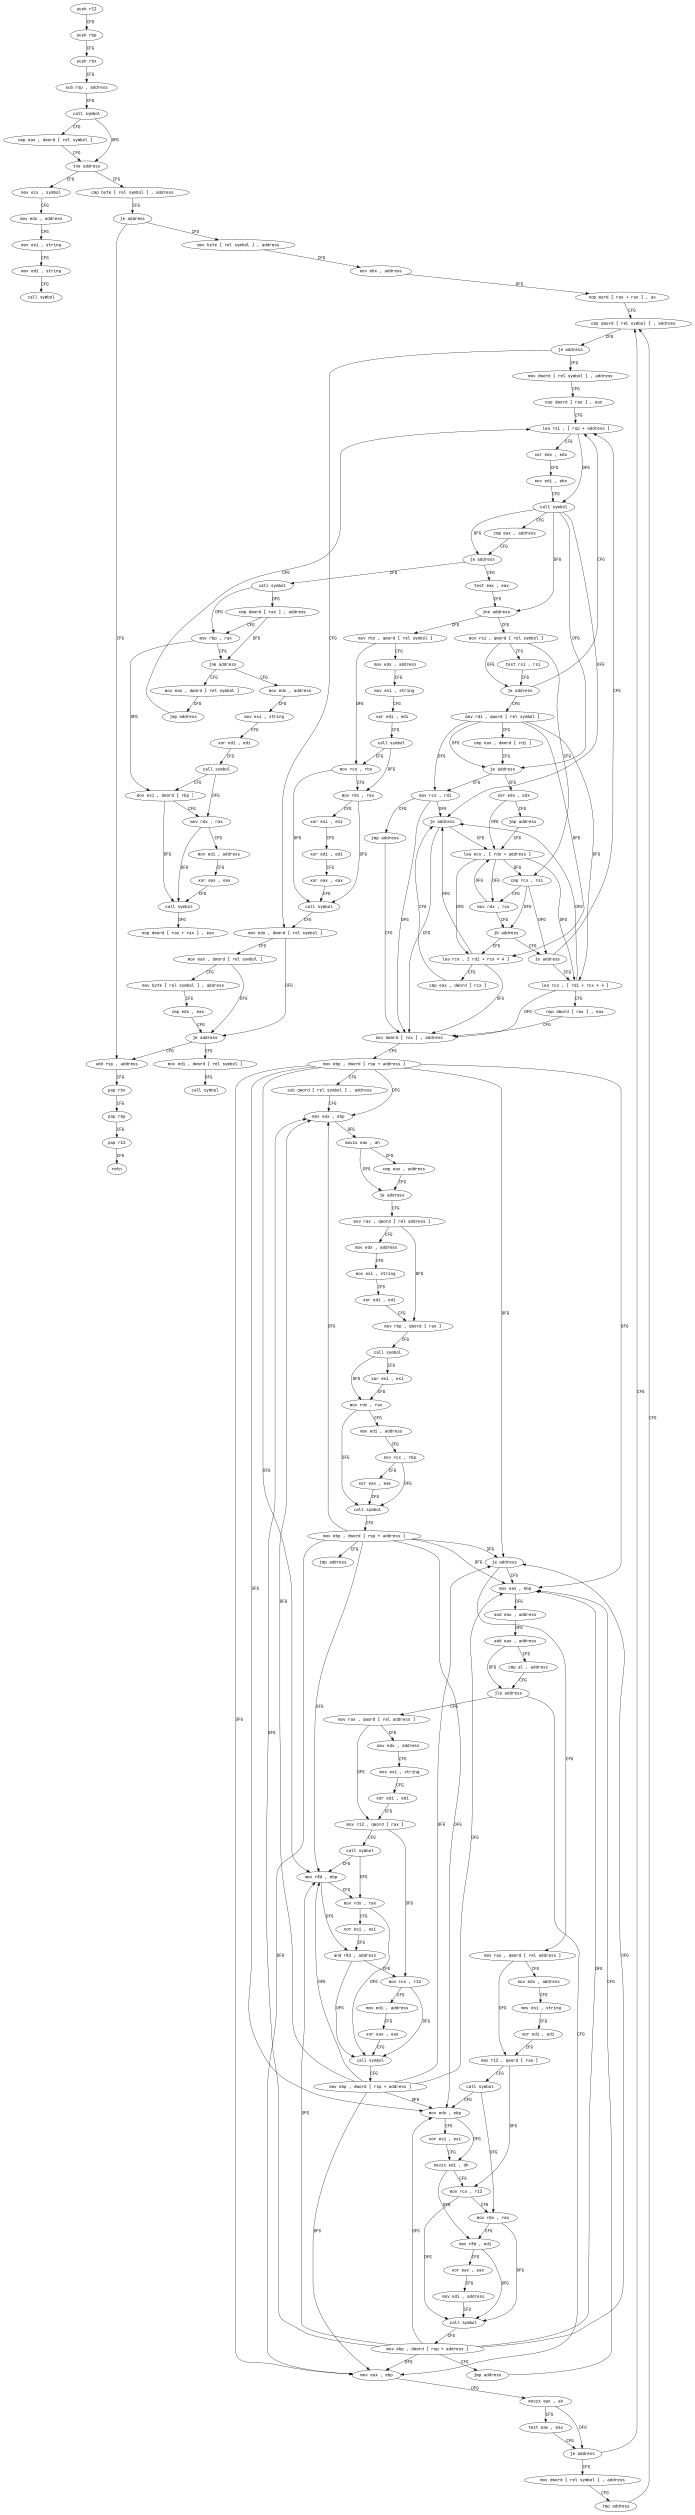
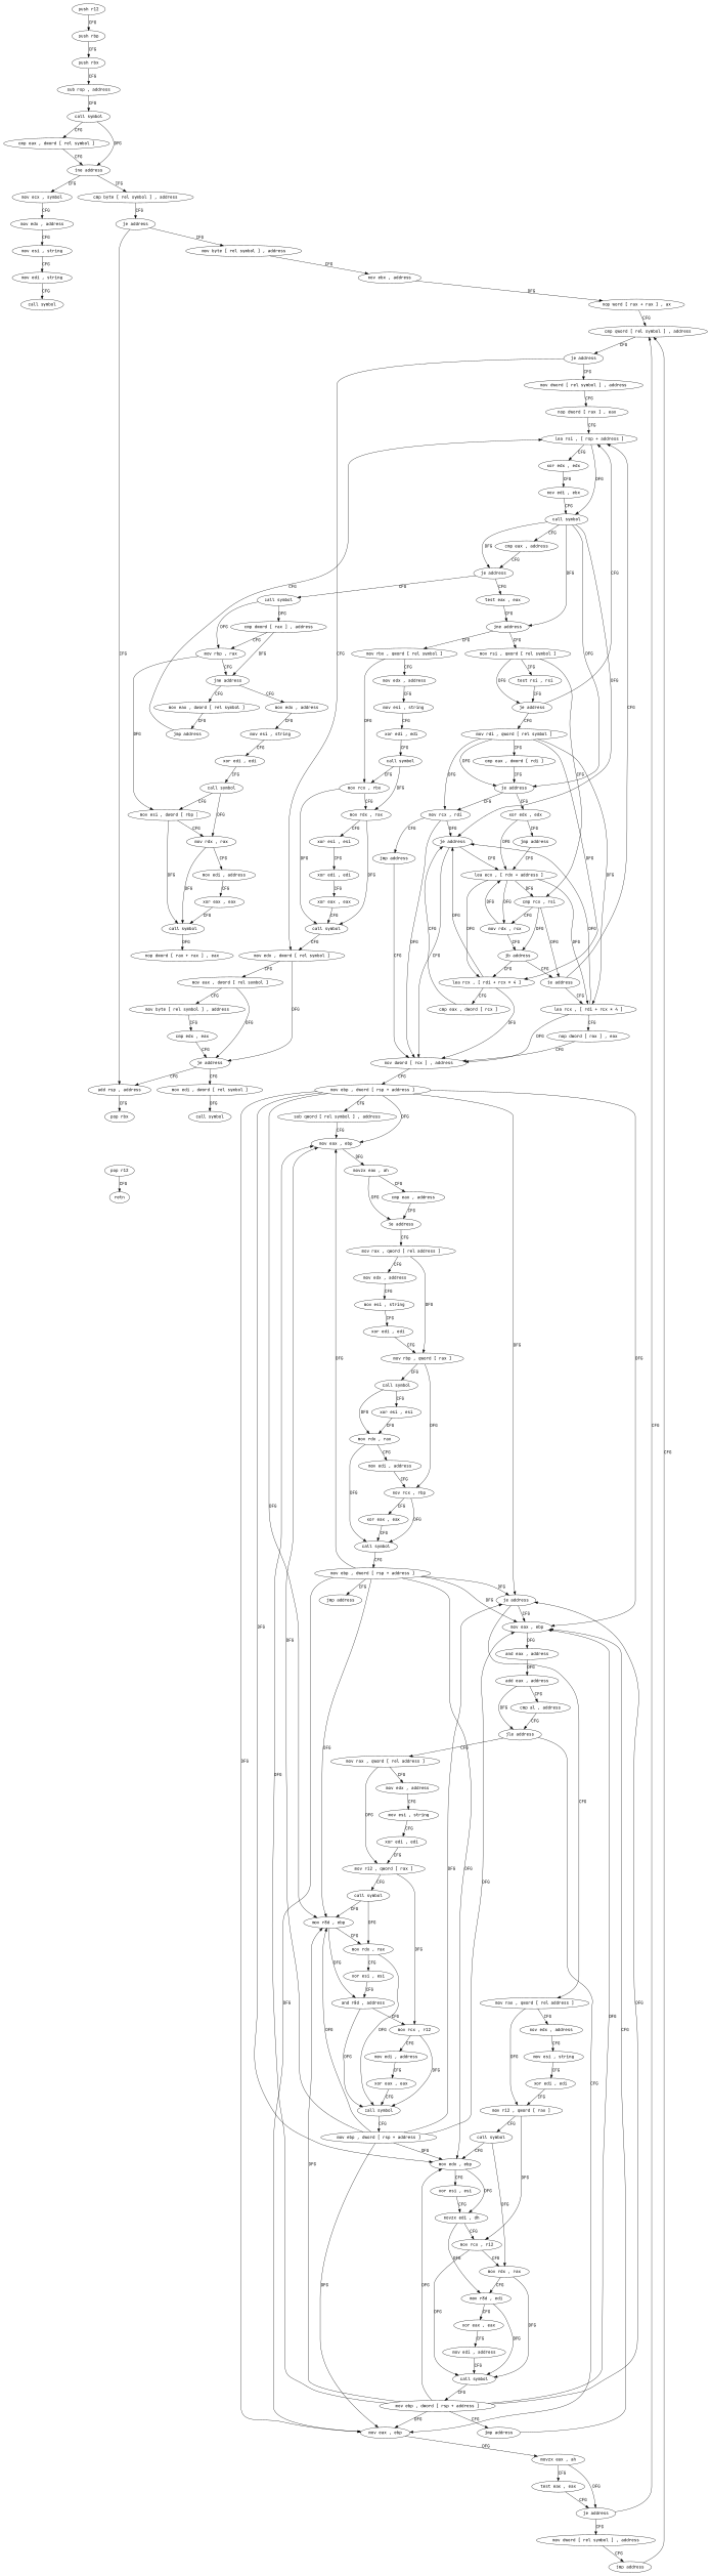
  digraph {
    fontname="JetBrains Mono"
    node [fontname="JetBrains Mono"]
    edge [fontname="JetBrains Mono"]
    n1 [label="push r12"]
    n2 [label="push rbp"]
    n3 [label="push rbx"]
    n4 [label="sub rsp , address"]
    n5 [label="call symbol"]
    n6 [label="cmp eax , dword [ rel symbol ]"]
    n7 [label="jne address"]
    n8 [label="mov ecx , symbol"]
    n9 [label="cmp byte [ rel symbol ] , address"]
    n10 [label="mov edx , address"]
    n11 [label="je address"]
    n12 [label="mov esi , string"]
    n13 [label="mov byte [ rel symbol ] , address"]
    n14 [label="add rsp , address"]
    n15 [label="mov edi , string"]
    n16 [label="call symbol"]
    n17 [label="mov ebx , address"]
    n18 [label="pop rbx"]
    n19 [label="nop word [ rax + rax ] , ax"]
-   n20 [label="pop rbp"]
    n21 [label="cmp qword [ rel symbol ] , address"]
    n22 [label="je address"]
    n23 [label="mov edx , dword [ rel symbol ]"]
    n24 [label="mov dword [ rel symbol ] , address"]
    n25 [label="pop r12"]
    n26 [label=retn]
    n27 [label="mov eax , dword [ rel symbol ]"]
    n28 [label="je address"]
    n29 [label="mov byte [ rel symbol ] , address"]
    n30 [label="mov edi , dword [ rel symbol ]"]
    n31 [label="cmp edx , eax"]
    n32 [label="call symbol"]
    n33 [label="nop dword [ rax ] , eax"]
    n34 [label="lea rsi , [ rsp + address ]"]
    n35 [label="xor edx , edx"]
    n36 [label="call symbol"]
    n37 [label="mov edi , ebx"]
    n38 [label="jne address"]
    n39 [label="je address"]
    n40 [label="cmp eax , address"]
    n41 [label="je address"]
    n42 [label="je address"]
    n43 [label="call symbol"]
    n44 [label="cmp dword [ rax ] , address"]
    n45 [label="mov rbp , rax"]
    n46 [label="jne address"]
    n47 [label="mov esi , dword [ rbp ]"]
    n48 [label="mov edx , address"]
    n49 [label="mov eax , dword [ rel symbol ]"]
    n50 [label="mov rdx , rax"]
    n51 [label="call symbol"]
    n52 [label="mov esi , string"]
    n53 [label="jmp address"]
    n54 [label="xor edi , edi"]
    n55 [label="test eax , eax"]
    n56 [label="mov rsi , qword [ rel symbol ]"]
    n57 [label="mov rbx , qword [ rel symbol ]"]
    n58 [label="test rsi , rsi"]
    n59 [label="je address"]
    n60 [label="cmp rcx , rsi"]
    n61 [label="mov edx , address"]
    n62 [label="mov rcx , rbx"]
    n63 [label="mov rdi , qword [ rel symbol ]"]
    n64 [label="mov rdx , rcx"]
    n65 [label="jb address"]
    n66 [label="je address"]
    n67 [label="mov esi , string"]
    n68 [label="mov rdx , rax"]
    n69 [label="call symbol"]
    n70 [label="call symbol"]
    n71 [label="mov edi , address"]
    n72 [label="nop dword [ rax + rax ] , eax"]
    n73 [label="xor eax , eax"]
    n74 [label="cmp eax , dword [ rdi ]"]
    n75 [label="mov rcx , rdi"]
    n76 [label="lea rcx , [ rdi + rcx * 4 ]"]
    n77 [label="lea rcx , [ rdi + rcx * 4 ]"]
    n78 [label="xor edx , edx"]
    n79 [label="jmp address"]
    n80 [label="mov dword [ rcx ] , address"]
    n81 [label="cmp eax , dword [ rcx ]"]
    n82 [label="nop dword [ rax ] , eax"]
    n83 [label="xor edi , edi"]
    n84 [label="call symbol"]
    n85 [label="xor esi , esi"]
    n86 [label="xor edi , edi"]
    n87 [label="xor eax , eax"]
    n88 [label="lea ecx , [ rdx + address ]"]
    n89 [label="jmp address"]
    n90 [label="mov ebp , dword [ rsp + address ]"]
    n91 [label="sub qword [ rel symbol ] , address"]
    n92 [label="mov eax , ebp"]
    n93 [label="je address"]
    n94 [label="mov eax , ebp"]
    n95 [label="mov edx , ebp"]
    n96 [label="mov eax , ebp"]
    n97 [label="mov r8d , ebp"]
    n98 [label="movzx eax , ah"]
    n99 [label="mov rax , qword [ rel address ]"]
    n100 [label="and eax , address"]
    n101 [label="xor esi , esi"]
    n102 [label="movzx edi , dh"]
    n103 [label="movzx eax , ah"]
    n104 [label="mov rdx , rax"]
    n105 [label="and r8d , address"]
    n106 [label="cmp eax , address"]
    n107 [label="je address"]
    n108 [label="mov rax , qword [ rel address ]"]
    n109 [label="mov edx , address"]
    n110 [label="mov rbp , qword [ rax ]"]
    n111 [label="mov esi , string"]
    n112 [label="call symbol"]
    n113 [label="mov rcx , rbp"]
    n114 [label="xor edi , edi"]
    n115 [label="xor esi , esi"]
    n116 [label="mov rdx , rax"]
    n117 [label="call symbol"]
    n118 [label="xor eax , eax"]
    n119 [label="mov edi , address"]
    n120 [label="mov ebp , dword [ rsp + address ]"]
    n121 [label="jmp address"]
    n122 [label="mov edx , address"]
    n123 [label="mov r12 , qword [ rax ]"]
    n124 [label="mov esi , string"]
    n125 [label="call symbol"]
    n126 [label="mov rcx , r12"]
    n127 [label="add eax , address"]
    n128 [label="xor edi , edi"]
    n129 [label="mov rdx , rax"]
    n130 [label="call symbol"]
    n131 [label="mov r8d , edi"]
    n132 [label="xor eax , eax"]
    n133 [label="mov ebp , dword [ rsp + address ]"]
    n134 [label="mov edi , address"]
    n135 [label="jmp address"]
    n136 [label="cmp al , address"]
    n137 [label="jle address"]
    n138 [label="mov rax , qword [ rel address ]"]
    n139 [label="mov edx , address"]
    n140 [label="mov r12 , qword [ rax ]"]
    n141 [label="test eax , eax"]
    n142 [label="je address"]
    n143 [label="mov esi , string"]
    n144 [label="call symbol"]
    n145 [label="mov rcx , r12"]
    n146 [label="mov dword [ rel symbol ] , address"]
    n147 [label="jmp address"]
    n148 [label="xor edi , edi"]
    n149 [label="call symbol"]
    n150 [label="mov edi , address"]
    n151 [label="xor esi , esi"]
    n152 [label="mov ebp , dword [ rsp + address ]"]
    n153 [label="xor eax , eax"]
    n1 -> n2 [label=CFG]
    n2 -> n3 [label=CFG]
    n3 -> n4 [label=CFG]
    n4 -> n5 [label=CFG]
    n5 -> n6 [label=CFG]
    n5 -> n7 [label=DFG]
    n6 -> n7 [label=CFG]
    n7 -> n8 [label=CFG]
    n7 -> n9 [label=CFG]
    n8 -> n10 [label=CFG]
    n9 -> n11 [label=CFG]
    n10 -> n12 [label=CFG]
    n11 -> n13 [label=CFG]
    n11 -> n14 [label=CFG]
    n12 -> n15 [label=CFG]
    n13 -> n17 [label=CFG]
    n14 -> n18 [label=CFG]
    n15 -> n16 [label=CFG]
    n17 -> n19 [label=DFG]
-   n18 -> n20 [label=CFG]
    n19 -> n21 [label=CFG]
-   n20 -> n25 [label=CFG]
    n21 -> n22 [label=CFG]
    n22 -> n23 [label=CFG]
    n22 -> n24 [label=CFG]
    n23 -> n27 [label=CFG]
    n23 -> n28 [label=DFG]
    n24 -> n33 [label=CFG]
    n25 -> n26 [label=CFG]
    n27 -> n28 [label=DFG]
    n27 -> n29 [label=CFG]
    n28 -> n14 [label=CFG]
    n28 -> n30 [label=CFG]
    n29 -> n31 [label=CFG]
    n30 -> n32 [label=DFG]
    n31 -> n28 [label=CFG]
    n33 -> n34 [label=CFG]
    n34 -> n35 [label=CFG]
    n34 -> n36 [label=DFG]
    n35 -> n37 [label=CFG]
    n36 -> n38 [label=DFG]
    n36 -> n39 [label=DFG]
    n36 -> n40 [label=CFG]
    n36 -> n41 [label=DFG]
    n36 -> n42 [label=DFG]
    n37 -> n36 [label=CFG]
    n38 -> n56 [label=CFG]
    n38 -> n57 [label=CFG]
    n39 -> n75 [label=CFG]
    n39 -> n78 [label=CFG]
    n40 -> n41 [label=CFG]
    n41 -> n43 [label=CFG]
    n41 -> n55 [label=CFG]
    n42 -> n80 [label=CFG]
    n42 -> n88 [label=CFG]
    n43 -> n44 [label=DFG]
    n43 -> n45 [label=DFG]
    n44 -> n45 [label=CFG]
    n44 -> n46 [label=DFG]
    n45 -> n46 [label=CFG]
    n45 -> n47 [label=DFG]
    n46 -> n48 [label=CFG]
    n46 -> n49 [label=CFG]
    n47 -> n50 [label=CFG]
    n47 -> n51 [label=DFG]
    n48 -> n52 [label=CFG]
    n49 -> n53 [label=CFG]
    n50 -> n51 [label=DFG]
    n50 -> n71 [label=CFG]
    n51 -> n72 [label=DFG]
    n52 -> n54 [label=CFG]
    n53 -> n34 [label=CFG]
    n54 -> n70 [label=CFG]
    n55 -> n38 [label=CFG]
    n56 -> n58 [label=CFG]
    n56 -> n59 [label=DFG]
    n56 -> n60 [label=CFG]
    n57 -> n61 [label=CFG]
    n57 -> n62 [label=DFG]
    n58 -> n59 [label=CFG]
    n59 -> n34 [label=CFG]
    n59 -> n63 [label=CFG]
    n60 -> n64 [label=CFG]
    n60 -> n65 [label=DFG]
    n60 -> n66 [label=DFG]
    n61 -> n67 [label=CFG]
    n62 -> n68 [label=CFG]
    n62 -> n69 [label=DFG]
    n63 -> n39 [label=DFG]
    n63 -> n74 [label=CFG]
    n63 -> n75 [label=DFG]
    n63 -> n76 [label=DFG]
    n63 -> n77 [label=DFG]
    n64 -> n65 [label=CFG]
    n64 -> n88 [label=DFG]
    n65 -> n66 [label=CFG]
    n65 -> n76 [label=CFG]
    n66 -> n34 [label=CFG]
    n66 -> n77 [label=CFG]
    n67 -> n83 [label=CFG]
    n68 -> n69 [label=DFG]
    n68 -> n85 [label=CFG]
    n69 -> n23 [label=CFG]
    n70 -> n47 [label=CFG]
    n70 -> n50 [label=DFG]
    n71 -> n73 [label=CFG]
    n73 -> n51 [label=CFG]
    n74 -> n39 [label=CFG]
    n75 -> n42 [label=DFG]
    n75 -> n79 [label=CFG]
    n75 -> n80 [label=DFG]
    n76 -> n42 [label=DFG]
    n76 -> n80 [label=DFG]
    n76 -> n81 [label=CFG]
    n77 -> n42 [label=DFG]
    n77 -> n80 [label=DFG]
    n77 -> n82 [label=CFG]
    n78 -> n88 [label=DFG]
    n78 -> n89 [label=CFG]
    n79 -> n80 [label=CFG]
    n80 -> n90 [label=CFG]
    n81 -> n42 [label=CFG]
    n82 -> n80 [label=CFG]
    n83 -> n84 [label=CFG]
    n84 -> n62 [label=CFG]
    n84 -> n68 [label=DFG]
    n85 -> n86 [label=CFG]
    n86 -> n87 [label=CFG]
    n87 -> n69 [label=CFG]
    n88 -> n60 [label=DFG]
    n88 -> n64 [label=DFG]
    n88 -> n76 [label=DFG]
    n88 -> n77 [label=DFG]
    n89 -> n88 [label=CFG]
    n90 -> n91 [label=CFG]
    n90 -> n92 [label=DFG]
    n90 -> n93 [label=DFG]
    n90 -> n94 [label=DFG]
    n90 -> n95 [label=DFG]
    n90 -> n96 [label=DFG]
    n90 -> n97 [label=DFG]
    n91 -> n92 [label=CFG]
    n92 -> n98 [label=DFG]
    n93 -> n94 [label=CFG]
    n93 -> n99 [label=CFG]
    n94 -> n100 [label=DFG]
    n95 -> n101 [label=CFG]
    n95 -> n102 [label=DFG]
    n96 -> n103 [label=DFG]
    n97 -> n104 [label=CFG]
    n97 -> n105 [label=DFG]
    n98 -> n106 [label=CFG]
    n98 -> n107 [label=DFG]
    n99 -> n122 [label=CFG]
    n99 -> n123 [label=DFG]
    n100 -> n127 [label=DFG]
    n101 -> n102 [label=CFG]
    n102 -> n126 [label=CFG]
    n102 -> n131 [label=DFG]
    n103 -> n141 [label=CFG]
    n103 -> n142 [label=DFG]
    n104 -> n149 [label=DFG]
    n104 -> n151 [label=CFG]
    n105 -> n145 [label=CFG]
    n105 -> n149 [label=DFG]
    n106 -> n107 [label=CFG]
    n107 -> n108 [label=CFG]
    n108 -> n109 [label=CFG]
    n108 -> n110 [label=DFG]
    n109 -> n111 [label=CFG]
    n110 -> n112 [label=CFG]
+   n110 -> n113 [label=DFG]
    n111 -> n114 [label=CFG]
    n112 -> n115 [label=CFG]
    n112 -> n116 [label=DFG]
    n113 -> n117 [label=DFG]
    n113 -> n118 [label=CFG]
    n114 -> n110 [label=CFG]
    n115 -> n116 [label=CFG]
    n116 -> n117 [label=DFG]
    n116 -> n119 [label=CFG]
    n117 -> n120 [label=CFG]
    n118 -> n117 [label=CFG]
    n119 -> n113 [label=CFG]
    n120 -> n92 [label=DFG]
    n120 -> n93 [label=DFG]
    n120 -> n94 [label=DFG]
    n120 -> n95 [label=DFG]
    n120 -> n96 [label=DFG]
    n120 -> n97 [label=DFG]
    n120 -> n121 [label=CFG]
    n122 -> n124 [label=CFG]
    n123 -> n125 [label=CFG]
    n123 -> n126 [label=DFG]
    n124 -> n128 [label=CFG]
    n125 -> n95 [label=CFG]
    n125 -> n129 [label=DFG]
    n126 -> n129 [label=CFG]
    n126 -> n130 [label=DFG]
    n127 -> n136 [label=CFG]
    n127 -> n137 [label=DFG]
    n128 -> n123 [label=CFG]
    n129 -> n130 [label=DFG]
    n129 -> n131 [label=CFG]
    n130 -> n133 [label=CFG]
    n131 -> n130 [label=DFG]
    n131 -> n132 [label=CFG]
    n132 -> n134 [label=CFG]
    n133 -> n92 [label=DFG]
    n133 -> n93 [label=DFG]
    n133 -> n94 [label=DFG]
    n133 -> n95 [label=DFG]
    n133 -> n96 [label=DFG]
    n133 -> n97 [label=DFG]
    n133 -> n135 [label=CFG]
    n134 -> n130 [label=CFG]
    n135 -> n94 [label=CFG]
    n136 -> n137 [label=CFG]
    n137 -> n96 [label=CFG]
    n137 -> n138 [label=CFG]
    n138 -> n139 [label=CFG]
    n138 -> n140 [label=DFG]
    n139 -> n143 [label=CFG]
    n140 -> n144 [label=CFG]
    n140 -> n145 [label=DFG]
    n141 -> n142 [label=CFG]
    n142 -> n21 [label=CFG]
    n142 -> n146 [label=CFG]
    n143 -> n148 [label=CFG]
    n144 -> n97 [label=CFG]
    n144 -> n104 [label=DFG]
    n145 -> n149 [label=DFG]
    n145 -> n150 [label=CFG]
    n146 -> n147 [label=CFG]
    n147 -> n21 [label=CFG]
    n148 -> n140 [label=CFG]
    n149 -> n152 [label=CFG]
    n150 -> n153 [label=CFG]
    n151 -> n105 [label=CFG]
    n152 -> n92 [label=DFG]
    n152 -> n93 [label=DFG]
    n152 -> n94 [label=DFG]
    n152 -> n95 [label=DFG]
    n152 -> n96 [label=DFG]
    n152 -> n97 [label=DFG]
    n153 -> n149 [label=CFG]
  }
